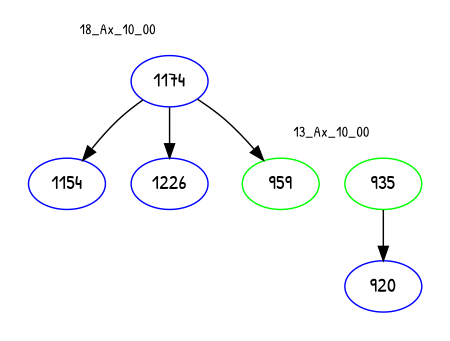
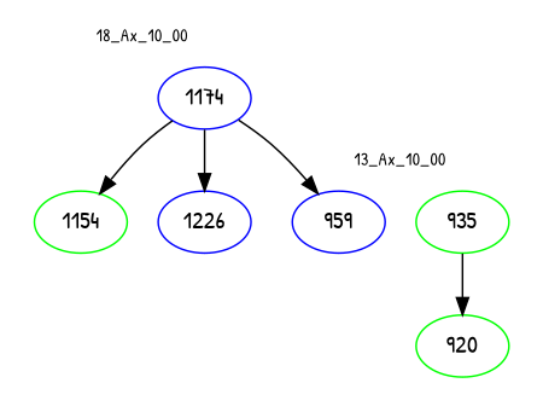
  digraph {
    fontname="Patrick Hand"
    node [color=blue fontname="Patrick Hand"]
    edge [color=black fontname="Patrick Hand"]
    n1 [label=1174]
-   n2 [label=1154]
+   n2 [color=green label=1154]
    n3 [label=1226]
    n4 [color=green label=935]
-   n5 [label=920]
-   n6 [color=green label=959]
+   n5 [color=green label=920]
+   n6 [label=959]
    subgraph cluster_1 {
      color=white
      fontsize=10
      label="18_Ax_10_00"
      n1
      n2
      n3
    }
    subgraph cluster_2 {
      color=white
      fontsize=10
      label="13_Ax_10_00"
      n4
      n5
      n6
    }
    n1 -> n2
    n1 -> n3
    n1 -> n6
    n4 -> n5
  }
